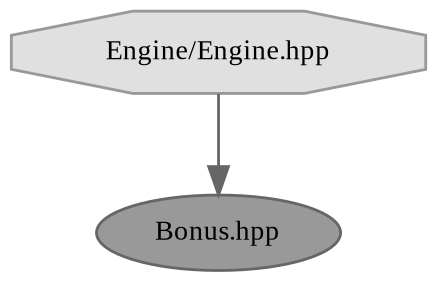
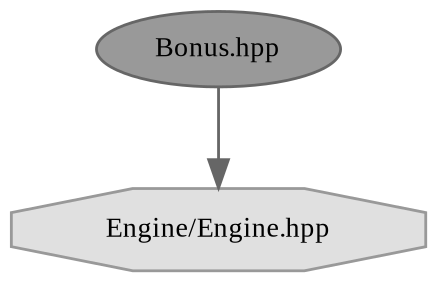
  digraph {
    fontname="Liberation Serif"
    node [fontname="Liberation Serif" fontsize=10 style=filled]
    n1 [color=gray40 fillcolor=grey60 fontcolor=black height=0.2 label="Bonus.hpp" shape=ellipse width=0.4]
    n2 [color=grey60 fillcolor="#E0E0E0" height=0.2 label="Engine/Engine.hpp" shape=octagon width=0.4]
-   n2 -> n1 [color=gray40 fontname="Liberation Serif" fontsize=10 labelfontname=Helvetica labelfontsize=10 style=solid]
+   n1 -> n2 [color=gray40 fontname="Liberation Serif" fontsize=10 labelfontname=Helvetica labelfontsize=10 style=solid]
  }
